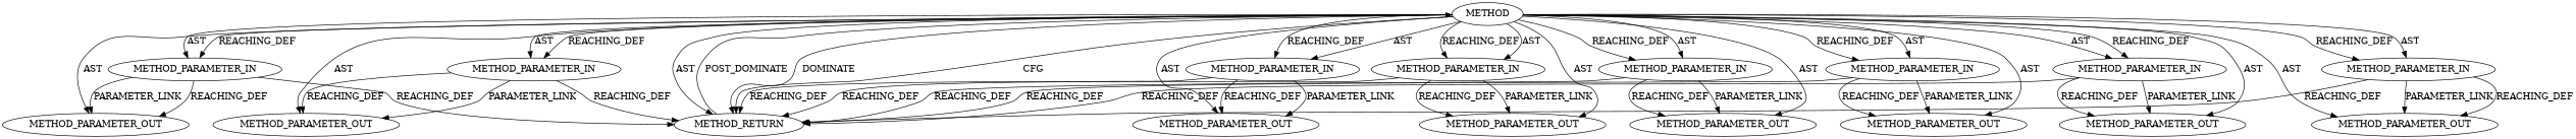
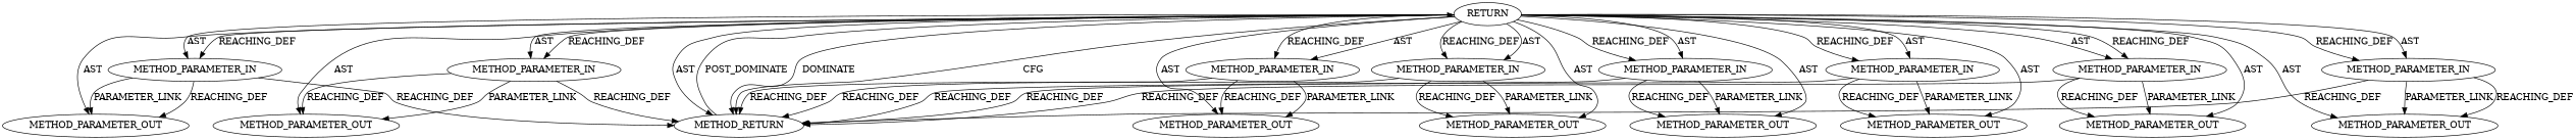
  digraph {
    node [CODE=p8 EVALUATION_STRATEGY=BY_VALUE IS_VARIADIC=false NAME=p8 ORDER=2 TYPE_FULL_NAME=ANY]
    n1 [INDEX=8 ORDER=8 label=METHOD_PARAMETER_OUT]
    n2 [CODE=p4 INDEX=4 NAME=p4 ORDER=4 label=METHOD_PARAMETER_IN]
    n3 [CODE=p4 INDEX=4 NAME=p4 ORDER=4 label=METHOD_PARAMETER_OUT]
    n4 [CODE=RET label=METHOD_RETURN IS_VARIADIC="" NAME=""]
-   n5 [AST_PARENT_FULL_NAME="<global>" AST_PARENT_TYPE=NAMESPACE_BLOCK CODE="<empty>" FILENAME="<empty>" FULL_NAME=handle_auth_reply_more IS_EXTERNAL=true NAME=handle_auth_reply_more ORDER=0 label=METHOD EVALUATION_STRATEGY="" IS_VARIADIC="" TYPE_FULL_NAME=""]
+   n5 [AST_PARENT_FULL_NAME="<global>" AST_PARENT_TYPE=NAMESPACE_BLOCK CODE="<empty>" FILENAME="<empty>" FULL_NAME=handle_auth_reply_more IS_EXTERNAL=true NAME=handle_auth_reply_more ORDER=0 label=RETURN EVALUATION_STRATEGY="" IS_VARIADIC="" TYPE_FULL_NAME=""]
    n6 [CODE=p2 INDEX=2 NAME=p2 label=METHOD_PARAMETER_IN]
    n7 [CODE=p2 INDEX=2 NAME=p2 label=METHOD_PARAMETER_OUT]
    n8 [CODE=p1 INDEX=1 NAME=p1 ORDER=1 label=METHOD_PARAMETER_IN]
    n9 [CODE=p1 INDEX=1 NAME=p1 ORDER=1 label=METHOD_PARAMETER_OUT]
    n10 [CODE=p3 INDEX=3 NAME=p3 ORDER=3 label=METHOD_PARAMETER_OUT]
    n11 [INDEX=8 ORDER=8 label=METHOD_PARAMETER_IN]
    n12 [CODE=p6 INDEX=6 NAME=p6 ORDER=6 label=METHOD_PARAMETER_OUT]
    n13 [CODE=p6 INDEX=6 NAME=p6 ORDER=6 label=METHOD_PARAMETER_IN]
    n14 [CODE=p7 INDEX=7 NAME=p7 ORDER=7 label=METHOD_PARAMETER_OUT]
    n15 [CODE=p5 INDEX=5 NAME=p5 ORDER=5 label=METHOD_PARAMETER_OUT]
    n16 [CODE=p7 INDEX=7 NAME=p7 ORDER=7 label=METHOD_PARAMETER_IN]
    n17 [CODE=p5 INDEX=5 NAME=p5 ORDER=5 label=METHOD_PARAMETER_IN]
    n18 [CODE=p3 INDEX=3 NAME=p3 ORDER=3 label=METHOD_PARAMETER_IN]
    n2 -> n3 [VARIABLE=p4 label=REACHING_DEF]
    n2 -> n3 [label=PARAMETER_LINK]
    n2 -> n4 [VARIABLE=p4 label=REACHING_DEF]
    n4 -> n5 [label=POST_DOMINATE]
    n5 -> n1 [label=AST]
    n5 -> n2 [label=REACHING_DEF]
    n5 -> n2 [label=AST]
    n5 -> n3 [label=AST]
    n5 -> n4 [label=CFG]
    n5 -> n4 [label=AST]
    n5 -> n4 [label=DOMINATE]
    n5 -> n6 [label=REACHING_DEF]
    n5 -> n6 [label=AST]
    n5 -> n7 [label=AST]
    n5 -> n8 [label=AST]
    n5 -> n8 [label=REACHING_DEF]
    n5 -> n9 [label=AST]
    n5 -> n10 [label=AST]
    n5 -> n11 [label=REACHING_DEF]
    n5 -> n11 [label=AST]
    n5 -> n12 [label=AST]
    n5 -> n13 [label=REACHING_DEF]
    n5 -> n13 [label=AST]
    n5 -> n14 [label=AST]
    n5 -> n15 [label=AST]
    n5 -> n16 [label=AST]
    n5 -> n16 [label=REACHING_DEF]
    n5 -> n17 [label=AST]
    n5 -> n17 [label=REACHING_DEF]
    n5 -> n18 [label=REACHING_DEF]
    n5 -> n18 [label=AST]
    n6 -> n4 [VARIABLE=p2 label=REACHING_DEF]
    n6 -> n7 [VARIABLE=p2 label=REACHING_DEF]
    n6 -> n7 [label=PARAMETER_LINK]
    n8 -> n4 [VARIABLE=p1 label=REACHING_DEF]
    n8 -> n9 [label=PARAMETER_LINK]
    n8 -> n9 [VARIABLE=p1 label=REACHING_DEF]
    n11 -> n1 [label=PARAMETER_LINK]
    n11 -> n1 [VARIABLE=p8 label=REACHING_DEF]
    n11 -> n4 [VARIABLE=p8 label=REACHING_DEF]
    n13 -> n4 [VARIABLE=p6 label=REACHING_DEF]
    n13 -> n12 [VARIABLE=p6 label=REACHING_DEF]
    n13 -> n12 [label=PARAMETER_LINK]
    n16 -> n4 [VARIABLE=p7 label=REACHING_DEF]
    n16 -> n14 [VARIABLE=p7 label=REACHING_DEF]
    n16 -> n14 [label=PARAMETER_LINK]
    n17 -> n4 [VARIABLE=p5 label=REACHING_DEF]
    n17 -> n15 [VARIABLE=p5 label=REACHING_DEF]
    n17 -> n15 [label=PARAMETER_LINK]
    n18 -> n4 [VARIABLE=p3 label=REACHING_DEF]
    n18 -> n10 [label=PARAMETER_LINK]
    n18 -> n10 [VARIABLE=p3 label=REACHING_DEF]
  }
